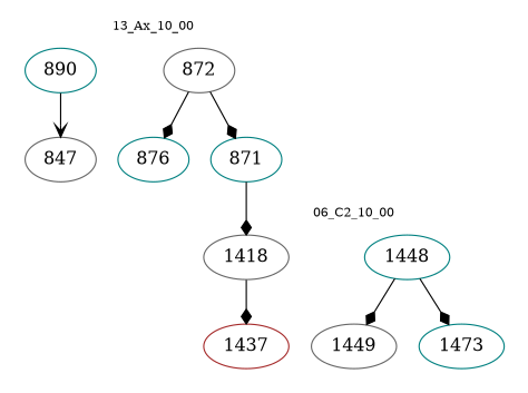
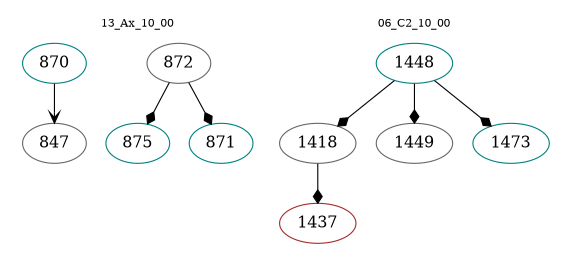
  digraph {
    node [color=teal]
    edge [arrowhead=diamond color=black]
    n1 [color=gray40 label=872]
-   n2 [label=890]
-   n3 [label=876]
+   n2 [label=870]
+   n3 [label=875]
    n4 [label=871]
    n5 [color=gray40 label=847]
    n6 [label=1448]
    n7 [color=gray40 label=1418]
    n8 [color=gray40 label=1449]
    n9 [label=1473]
    n10 [color=brown label=1437]
    subgraph cluster_1 {
      color=white
      fontsize=10
      label="13_Ax_10_00"
      n1
      n2
      n3
      n4
      n5
    }
    subgraph cluster_2 {
      color=white
      fontsize=10
      label="06_C2_10_00"
      n6
      n7
      n8
      n9
      n10
    }
    n1 -> n3
    n1 -> n4
    n2 -> n5 [arrowhead=vee]
-   n4 -> n7
+   n6 -> n7
    n6 -> n8
    n6 -> n9
    n7 -> n10
  }
